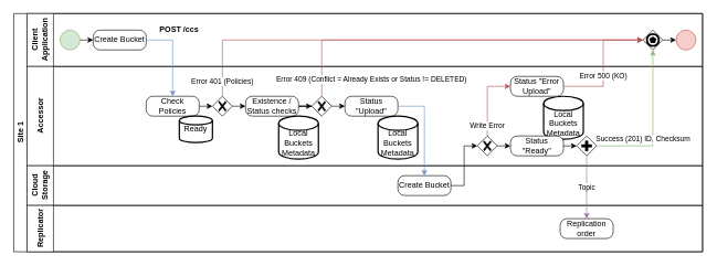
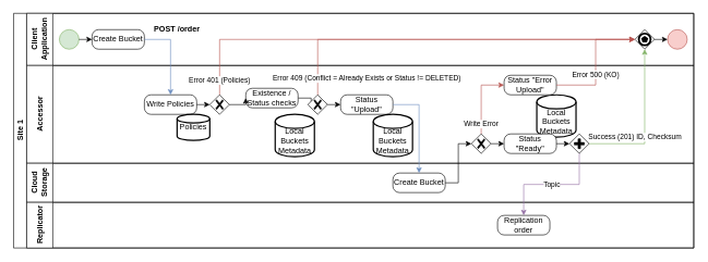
  <mxCell id="0" />
  <mxCell id="1" parent="0" />
  <mxCell id="2" value="Site 1" style="swimlane;html=1;childLayout=stackLayout;resizeParent=1;resizeParentMax=0;horizontal=0;startSize=20;horizontalStack=0;" parent="1" vertex="1"><mxGeometry x="20" y="20" width="1040" height="360" as="geometry" /></mxCell>
  <mxCell id="3" value="Client&lt;br&gt;Application" style="swimlane;html=1;startSize=40;horizontal=0;align=center;" parent="2" vertex="1"><mxGeometry x="20" width="1020" height="80" as="geometry" /></mxCell>
  <mxCell id="4" value="" style="points=[[0.145,0.145,0],[0.5,0,0],[0.855,0.145,0],[1,0.5,0],[0.855,0.855,0],[0.5,1,0],[0.145,0.855,0],[0,0.5,0]];shape=mxgraph.bpmn.event;html=1;verticalLabelPosition=bottom;labelBackgroundColor=#ffffff;verticalAlign=top;align=center;perimeter=ellipsePerimeter;outlineConnect=0;aspect=fixed;outline=standard;symbol=general;fillColor=#d5e8d4;strokeColor=#82b366;" parent="3" vertex="1"><mxGeometry x="50" y="25" width="30" height="30" as="geometry" /></mxCell>
  <mxCell id="5" value="Create Bucket" style="points=[[0.25,0,0],[0.5,0,0],[0.75,0,0],[1,0.25,0],[1,0.5,0],[1,0.75,0],[0.75,1,0],[0.5,1,0],[0.25,1,0],[0,0.75,0],[0,0.5,0],[0,0.25,0]];shape=mxgraph.bpmn.task;whiteSpace=wrap;rectStyle=rounded;size=10;html=1;container=1;expand=0;collapsible=0;taskMarker=abstract;" parent="3" vertex="1"><mxGeometry x="100" y="25" width="80" height="30" as="geometry" /></mxCell>
  <mxCell id="6" style="edgeStyle=orthogonalEdgeStyle;rounded=0;orthogonalLoop=1;jettySize=auto;html=1;exitX=1;exitY=0.5;exitDx=0;exitDy=0;exitPerimeter=0;entryX=0;entryY=0.5;entryDx=0;entryDy=0;entryPerimeter=0;" parent="3" source="4" target="5" edge="1"><mxGeometry relative="1" as="geometry" /></mxCell>
  <mxCell id="7" value="" style="points=[[0.25,0.25,0],[0.5,0,0],[0.75,0.25,0],[1,0.5,0],[0.75,0.75,0],[0.5,1,0],[0.25,0.75,0],[0,0.5,0]];shape=mxgraph.bpmn.gateway2;html=1;verticalLabelPosition=bottom;labelBackgroundColor=#ffffff;verticalAlign=top;align=center;perimeter=rhombusPerimeter;outlineConnect=0;outline=end;symbol=multiple;" parent="3" vertex="1"><mxGeometry x="930" y="25" width="30" height="30" as="geometry" /></mxCell>
  <mxCell id="8" value="" style="points=[[0.145,0.145,0],[0.5,0,0],[0.855,0.145,0],[1,0.5,0],[0.855,0.855,0],[0.5,1,0],[0.145,0.855,0],[0,0.5,0]];shape=mxgraph.bpmn.event;html=1;verticalLabelPosition=bottom;labelBackgroundColor=#ffffff;verticalAlign=top;align=center;perimeter=ellipsePerimeter;outlineConnect=0;aspect=fixed;outline=standard;symbol=general;fillColor=#f8cecc;strokeColor=#b85450;" parent="3" vertex="1"><mxGeometry x="980" y="25" width="30" height="30" as="geometry" /></mxCell>
  <mxCell id="9" style="edgeStyle=orthogonalEdgeStyle;rounded=0;orthogonalLoop=1;jettySize=auto;html=1;exitX=1;exitY=0.5;exitDx=0;exitDy=0;exitPerimeter=0;entryX=0;entryY=0.5;entryDx=0;entryDy=0;entryPerimeter=0;" parent="3" source="7" target="8" edge="1"><mxGeometry relative="1" as="geometry" /></mxCell>
- <mxCell id="10" value="POST /ccs" style="text;html=1;strokeColor=none;fillColor=none;align=center;verticalAlign=middle;whiteSpace=wrap;rounded=0;fontStyle=1" parent="3" vertex="1"><mxGeometry x="180" y="10" width="100" height="30" as="geometry" /></mxCell>
+ <mxCell id="10" value="POST /order" style="text;html=1;strokeColor=none;fillColor=none;align=center;verticalAlign=middle;whiteSpace=wrap;rounded=0;fontStyle=1" parent="3" vertex="1"><mxGeometry x="180" y="10" width="100" height="30" as="geometry" /></mxCell>
  <mxCell id="11" value="Accessor" style="swimlane;html=1;startSize=40;horizontal=0;" parent="2" vertex="1"><mxGeometry x="20" y="80" width="1020" height="150" as="geometry" /></mxCell>
  <mxCell id="12" value="Local Buckets Metadata" style="strokeWidth=2;html=1;shape=mxgraph.flowchart.database;whiteSpace=wrap;verticalAlign=bottom;" parent="11" vertex="1"><mxGeometry x="780" y="45" width="60" height="65" as="geometry" /></mxCell>
- <mxCell id="13" value="Check Policies" style="points=[[0.25,0,0],[0.5,0,0],[0.75,0,0],[1,0.25,0],[1,0.5,0],[1,0.75,0],[0.75,1,0],[0.5,1,0],[0.25,1,0],[0,0.75,0],[0,0.5,0],[0,0.25,0]];shape=mxgraph.bpmn.task;whiteSpace=wrap;rectStyle=rounded;size=10;html=1;container=1;expand=0;collapsible=0;taskMarker=abstract;" parent="11" vertex="1"><mxGeometry x="180" y="45" width="80" height="30" as="geometry" /></mxCell>
+ <mxCell id="13" value="Write Policies" style="points=[[0.25,0,0],[0.5,0,0],[0.75,0,0],[1,0.25,0],[1,0.5,0],[1,0.75,0],[0.75,1,0],[0.5,1,0],[0.25,1,0],[0,0.75,0],[0,0.5,0],[0,0.25,0]];shape=mxgraph.bpmn.task;whiteSpace=wrap;rectStyle=rounded;size=10;html=1;container=1;expand=0;collapsible=0;taskMarker=abstract;" parent="11" vertex="1"><mxGeometry x="180" y="45" width="80" height="30" as="geometry" /></mxCell>
  <mxCell id="14" value="" style="points=[[0.25,0.25,0],[0.5,0,0],[0.75,0.25,0],[1,0.5,0],[0.75,0.75,0],[0.5,1,0],[0.25,0.75,0],[0,0.5,0]];shape=mxgraph.bpmn.gateway2;html=1;verticalLabelPosition=bottom;labelBackgroundColor=#ffffff;verticalAlign=top;align=center;perimeter=rhombusPerimeter;outlineConnect=0;outline=none;symbol=none;gwType=exclusive;" parent="11" vertex="1"><mxGeometry x="280" y="45" width="30" height="30" as="geometry" /></mxCell>
  <mxCell id="15" style="edgeStyle=orthogonalEdgeStyle;rounded=0;orthogonalLoop=1;jettySize=auto;html=1;exitX=1;exitY=0.5;exitDx=0;exitDy=0;exitPerimeter=0;entryX=0;entryY=0.5;entryDx=0;entryDy=0;entryPerimeter=0;" parent="11" source="13" target="14" edge="1"><mxGeometry relative="1" as="geometry" /></mxCell>
  <mxCell id="16" style="edgeStyle=orthogonalEdgeStyle;rounded=0;orthogonalLoop=1;jettySize=auto;html=1;exitX=1;exitY=0.5;exitDx=0;exitDy=0;exitPerimeter=0;" parent="11" source="17" target="19" edge="1"><mxGeometry relative="1" as="geometry" /></mxCell>
- <mxCell id="17" value="Existence / Status checks" style="points=[[0.25,0,0],[0.5,0,0],[0.75,0,0],[1,0.25,0],[1,0.5,0],[1,0.75,0],[0.75,1,0],[0.5,1,0],[0.25,1,0],[0,0.75,0],[0,0.5,0],[0,0.25,0]];shape=mxgraph.bpmn.task;whiteSpace=wrap;rectStyle=rounded;size=10;html=1;container=1;expand=0;collapsible=0;taskMarker=abstract;" parent="11" vertex="1"><mxGeometry x="330" y="45" width="80" height="30" as="geometry" /></mxCell>
+ <mxCell id="17" value="Existence / Status checks" style="points=[[0.25,0,0],[0.5,0,0],[0.75,0,0],[1,0.25,0],[1,0.5,0],[1,0.75,0],[0.75,1,0],[0.5,1,0],[0.25,1,0],[0,0.75,0],[0,0.5,0],[0,0.25,0]];shape=mxgraph.bpmn.task;whiteSpace=wrap;rectStyle=rounded;size=10;html=1;container=1;expand=0;collapsible=0;taskMarker=abstract;" parent="11" vertex="1"><mxGeometry x="335" y="35" width="80" height="30" as="geometry" /></mxCell>
  <mxCell id="18" style="edgeStyle=orthogonalEdgeStyle;rounded=0;orthogonalLoop=1;jettySize=auto;html=1;exitX=1;exitY=0.5;exitDx=0;exitDy=0;exitPerimeter=0;entryX=0;entryY=0.5;entryDx=0;entryDy=0;entryPerimeter=0;" parent="11" source="14" target="17" edge="1"><mxGeometry relative="1" as="geometry" /></mxCell>
  <mxCell id="19" value="" style="points=[[0.25,0.25,0],[0.5,0,0],[0.75,0.25,0],[1,0.5,0],[0.75,0.75,0],[0.5,1,0],[0.25,0.75,0],[0,0.5,0]];shape=mxgraph.bpmn.gateway2;html=1;verticalLabelPosition=bottom;labelBackgroundColor=#ffffff;verticalAlign=top;align=center;perimeter=rhombusPerimeter;outlineConnect=0;outline=none;symbol=none;gwType=exclusive;" parent="11" vertex="1"><mxGeometry x="430" y="45" width="30" height="30" as="geometry" /></mxCell>
  <mxCell id="20" value="Status &quot;Upload&quot;" style="points=[[0.25,0,0],[0.5,0,0],[0.75,0,0],[1,0.25,0],[1,0.5,0],[1,0.75,0],[0.75,1,0],[0.5,1,0],[0.25,1,0],[0,0.75,0],[0,0.5,0],[0,0.25,0]];shape=mxgraph.bpmn.task;whiteSpace=wrap;rectStyle=rounded;size=10;html=1;container=1;expand=0;collapsible=0;taskMarker=abstract;" parent="11" vertex="1"><mxGeometry x="480" y="45" width="80" height="30" as="geometry" /></mxCell>
  <mxCell id="21" style="edgeStyle=orthogonalEdgeStyle;rounded=0;orthogonalLoop=1;jettySize=auto;html=1;exitX=1;exitY=0.5;exitDx=0;exitDy=0;exitPerimeter=0;entryX=0;entryY=0.5;entryDx=0;entryDy=0;entryPerimeter=0;" parent="11" source="19" target="20" edge="1"><mxGeometry relative="1" as="geometry" /></mxCell>
  <mxCell id="22" value="Write Error" style="edgeStyle=orthogonalEdgeStyle;rounded=0;orthogonalLoop=1;jettySize=auto;html=1;exitX=0.5;exitY=0;exitDx=0;exitDy=0;exitPerimeter=0;entryX=0;entryY=0.5;entryDx=0;entryDy=0;entryPerimeter=0;fillColor=#f8cecc;strokeColor=#b85450;" parent="11" source="23" target="26" edge="1"><mxGeometry x="-0.727" relative="1" as="geometry"><mxPoint x="720" y="50" as="targetPoint" /><mxPoint as="offset" /></mxGeometry></mxCell>
  <mxCell id="23" value="" style="points=[[0.25,0.25,0],[0.5,0,0],[0.75,0.25,0],[1,0.5,0],[0.75,0.75,0],[0.5,1,0],[0.25,0.75,0],[0,0.5,0]];shape=mxgraph.bpmn.gateway2;html=1;verticalLabelPosition=bottom;labelBackgroundColor=#ffffff;verticalAlign=top;align=center;perimeter=rhombusPerimeter;outlineConnect=0;outline=none;symbol=none;gwType=exclusive;" parent="11" vertex="1"><mxGeometry x="680" y="105" width="30" height="30" as="geometry" /></mxCell>
  <mxCell id="24" value="Status &quot;Ready&quot;" style="points=[[0.25,0,0],[0.5,0,0],[0.75,0,0],[1,0.25,0],[1,0.5,0],[1,0.75,0],[0.75,1,0],[0.5,1,0],[0.25,1,0],[0,0.75,0],[0,0.5,0],[0,0.25,0]];shape=mxgraph.bpmn.task;whiteSpace=wrap;rectStyle=rounded;size=10;html=1;container=1;expand=0;collapsible=0;taskMarker=abstract;" parent="11" vertex="1"><mxGeometry x="730" y="105" width="80" height="30" as="geometry" /></mxCell>
  <mxCell id="25" style="edgeStyle=orthogonalEdgeStyle;rounded=0;orthogonalLoop=1;jettySize=auto;html=1;exitX=1;exitY=0.5;exitDx=0;exitDy=0;exitPerimeter=0;entryX=0;entryY=0.5;entryDx=0;entryDy=0;entryPerimeter=0;" parent="11" source="23" target="24" edge="1"><mxGeometry relative="1" as="geometry" /></mxCell>
  <mxCell id="26" value="Status &quot;Error Upload&quot;" style="points=[[0.25,0,0],[0.5,0,0],[0.75,0,0],[1,0.25,0],[1,0.5,0],[1,0.75,0],[0.75,1,0],[0.5,1,0],[0.25,1,0],[0,0.75,0],[0,0.5,0],[0,0.25,0]];shape=mxgraph.bpmn.task;whiteSpace=wrap;rectStyle=rounded;size=10;html=1;container=1;expand=0;collapsible=0;taskMarker=abstract;" parent="11" vertex="1"><mxGeometry x="730" y="15" width="80" height="30" as="geometry" /></mxCell>
  <mxCell id="27" value="" style="points=[[0.25,0.25,0],[0.5,0,0],[0.75,0.25,0],[1,0.5,0],[0.75,0.75,0],[0.5,1,0],[0.25,0.75,0],[0,0.5,0]];shape=mxgraph.bpmn.gateway2;html=1;verticalLabelPosition=bottom;labelBackgroundColor=#ffffff;verticalAlign=top;align=center;perimeter=rhombusPerimeter;outlineConnect=0;outline=none;symbol=none;gwType=parallel;" parent="11" vertex="1"><mxGeometry x="830" y="105" width="30" height="30" as="geometry" /></mxCell>
  <mxCell id="28" style="edgeStyle=orthogonalEdgeStyle;rounded=0;orthogonalLoop=1;jettySize=auto;html=1;exitX=1;exitY=0.5;exitDx=0;exitDy=0;exitPerimeter=0;entryX=0;entryY=0.5;entryDx=0;entryDy=0;entryPerimeter=0;" parent="11" source="24" target="27" edge="1"><mxGeometry relative="1" as="geometry" /></mxCell>
- <mxCell id="29" value="Ready" style="strokeWidth=2;html=1;shape=mxgraph.flowchart.database;whiteSpace=wrap;" parent="11" vertex="1"><mxGeometry x="230" y="75" width="50" height="40" as="geometry" /></mxCell>
+ <mxCell id="29" value="Policies" style="strokeWidth=2;html=1;shape=mxgraph.flowchart.database;whiteSpace=wrap;" parent="11" vertex="1"><mxGeometry x="230" y="75" width="50" height="40" as="geometry" /></mxCell>
  <mxCell id="30" value="Local Buckets Metadata" style="strokeWidth=2;html=1;shape=mxgraph.flowchart.database;whiteSpace=wrap;verticalAlign=bottom;" parent="11" vertex="1"><mxGeometry x="380" y="75" width="60" height="65" as="geometry" /></mxCell>
  <mxCell id="31" value="Local Buckets Metadata" style="strokeWidth=2;html=1;shape=mxgraph.flowchart.database;whiteSpace=wrap;verticalAlign=bottom;" parent="11" vertex="1"><mxGeometry x="530" y="75" width="60" height="65" as="geometry" /></mxCell>
  <mxCell id="32" value="Cloud&lt;br&gt;Storage" style="swimlane;html=1;startSize=40;horizontal=0;" parent="2" vertex="1"><mxGeometry x="20" y="230" width="1020" height="60" as="geometry" /></mxCell>
  <mxCell id="33" value="Create Bucket" style="points=[[0.25,0,0],[0.5,0,0],[0.75,0,0],[1,0.25,0],[1,0.5,0],[1,0.75,0],[0.75,1,0],[0.5,1,0],[0.25,1,0],[0,0.75,0],[0,0.5,0],[0,0.25,0]];shape=mxgraph.bpmn.task;whiteSpace=wrap;rectStyle=rounded;size=10;html=1;container=1;expand=0;collapsible=0;taskMarker=abstract;" parent="32" vertex="1"><mxGeometry x="560" y="15" width="80" height="30" as="geometry" /></mxCell>
  <mxCell id="34" value="Replicator" style="swimlane;html=1;startSize=40;horizontal=0;" parent="2" vertex="1"><mxGeometry x="20" y="290" width="1020" height="70" as="geometry" /></mxCell>
- <mxCell id="35" value="Replication order" style="points=[[0.25,0,0],[0.5,0,0],[0.75,0,0],[1,0.25,0],[1,0.5,0],[1,0.75,0],[0.75,1,0],[0.5,1,0],[0.25,1,0],[0,0.75,0],[0,0.5,0],[0,0.25,0]];shape=mxgraph.bpmn.task;whiteSpace=wrap;rectStyle=rounded;size=10;html=1;container=1;expand=0;collapsible=0;taskMarker=abstract;" parent="34" vertex="1"><mxGeometry x="805" y="20" width="80" height="30" as="geometry" /></mxCell>
+ <mxCell id="35" value="Replication order" style="points=[[0.25,0,0],[0.5,0,0],[0.75,0,0],[1,0.25,0],[1,0.5,0],[1,0.75,0],[0.75,1,0],[0.5,1,0],[0.25,1,0],[0,0.75,0],[0,0.5,0],[0,0.25,0]];shape=mxgraph.bpmn.task;whiteSpace=wrap;rectStyle=rounded;size=10;html=1;container=1;expand=0;collapsible=0;taskMarker=abstract;" parent="34" vertex="1"><mxGeometry x="720" y="20" width="80" height="30" as="geometry" /></mxCell>
  <mxCell id="36" style="edgeStyle=orthogonalEdgeStyle;rounded=0;orthogonalLoop=1;jettySize=auto;html=1;exitX=1;exitY=0.5;exitDx=0;exitDy=0;exitPerimeter=0;entryX=0.5;entryY=0;entryDx=0;entryDy=0;entryPerimeter=0;fillColor=#dae8fc;strokeColor=#6c8ebf;" parent="2" source="5" target="13" edge="1"><mxGeometry relative="1" as="geometry" /></mxCell>
  <mxCell id="37" value="Error 401 (Policies)" style="edgeStyle=orthogonalEdgeStyle;rounded=0;orthogonalLoop=1;jettySize=auto;html=1;exitX=0.5;exitY=0;exitDx=0;exitDy=0;exitPerimeter=0;entryX=0;entryY=0.5;entryDx=0;entryDy=0;entryPerimeter=0;fillColor=#f8cecc;strokeColor=#b85450;" parent="2" source="14" target="7" edge="1"><mxGeometry x="-0.938" relative="1" as="geometry"><mxPoint as="offset" /></mxGeometry></mxCell>
  <mxCell id="38" value="Error 409 (Conflict = Already Exists or Status != DELETED)" style="edgeStyle=orthogonalEdgeStyle;rounded=0;orthogonalLoop=1;jettySize=auto;html=1;exitX=0.5;exitY=0;exitDx=0;exitDy=0;exitPerimeter=0;entryX=0;entryY=0.5;entryDx=0;entryDy=0;entryPerimeter=0;fillColor=#f8cecc;strokeColor=#b85450;" parent="2" source="19" target="7" edge="1"><mxGeometry x="-0.439" y="-60" relative="1" as="geometry"><mxPoint as="offset" /></mxGeometry></mxCell>
  <mxCell id="39" style="edgeStyle=orthogonalEdgeStyle;rounded=0;orthogonalLoop=1;jettySize=auto;html=1;exitX=1;exitY=0.5;exitDx=0;exitDy=0;exitPerimeter=0;entryX=0.5;entryY=0;entryDx=0;entryDy=0;entryPerimeter=0;fillColor=#dae8fc;strokeColor=#6c8ebf;" parent="2" source="20" target="33" edge="1"><mxGeometry relative="1" as="geometry" /></mxCell>
  <mxCell id="40" style="edgeStyle=orthogonalEdgeStyle;rounded=0;orthogonalLoop=1;jettySize=auto;html=1;exitX=1;exitY=0.5;exitDx=0;exitDy=0;exitPerimeter=0;entryX=0;entryY=0.5;entryDx=0;entryDy=0;entryPerimeter=0;" parent="2" source="33" target="23" edge="1"><mxGeometry relative="1" as="geometry" /></mxCell>
  <mxCell id="41" value="Error 500 (KO)" style="edgeStyle=orthogonalEdgeStyle;rounded=0;orthogonalLoop=1;jettySize=auto;html=1;exitX=1;exitY=0.5;exitDx=0;exitDy=0;exitPerimeter=0;entryX=0;entryY=0.5;entryDx=0;entryDy=0;entryPerimeter=0;fillColor=#f8cecc;strokeColor=#b85450;" parent="2" source="26" target="7" edge="1"><mxGeometry x="-0.2" relative="1" as="geometry"><mxPoint as="offset" /></mxGeometry></mxCell>
  <mxCell id="42" value="Topic" style="edgeStyle=orthogonalEdgeStyle;rounded=0;orthogonalLoop=1;jettySize=auto;html=1;exitX=0.5;exitY=1;exitDx=0;exitDy=0;exitPerimeter=0;fillColor=#e1d5e7;strokeColor=#9673a6;" parent="2" source="27" target="35" edge="1"><mxGeometry relative="1" as="geometry" /></mxCell>
  <mxCell id="43" value="Success (201) ID, Checksum" style="edgeStyle=orthogonalEdgeStyle;rounded=0;orthogonalLoop=1;jettySize=auto;html=1;exitX=1;exitY=0.5;exitDx=0;exitDy=0;exitPerimeter=0;entryX=0.5;entryY=1;entryDx=0;entryDy=0;entryPerimeter=0;fillColor=#d5e8d4;strokeColor=#82b366;" parent="2" source="27" target="7" edge="1"><mxGeometry x="-0.391" y="10" relative="1" as="geometry"><mxPoint as="offset" /></mxGeometry></mxCell>
